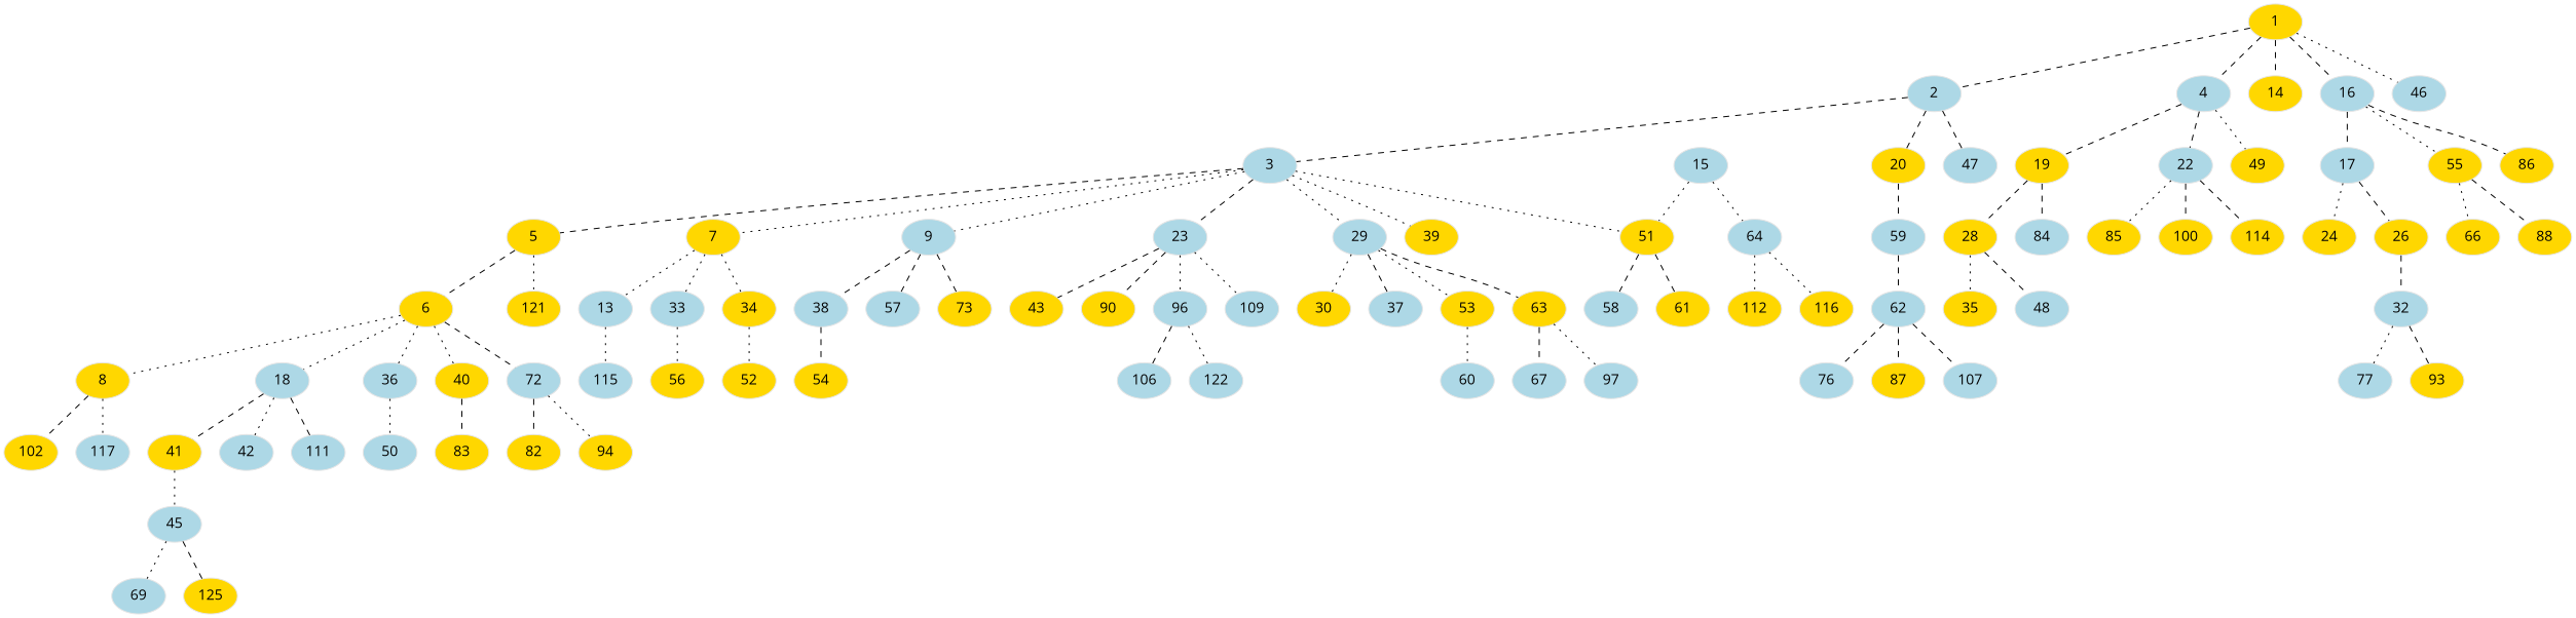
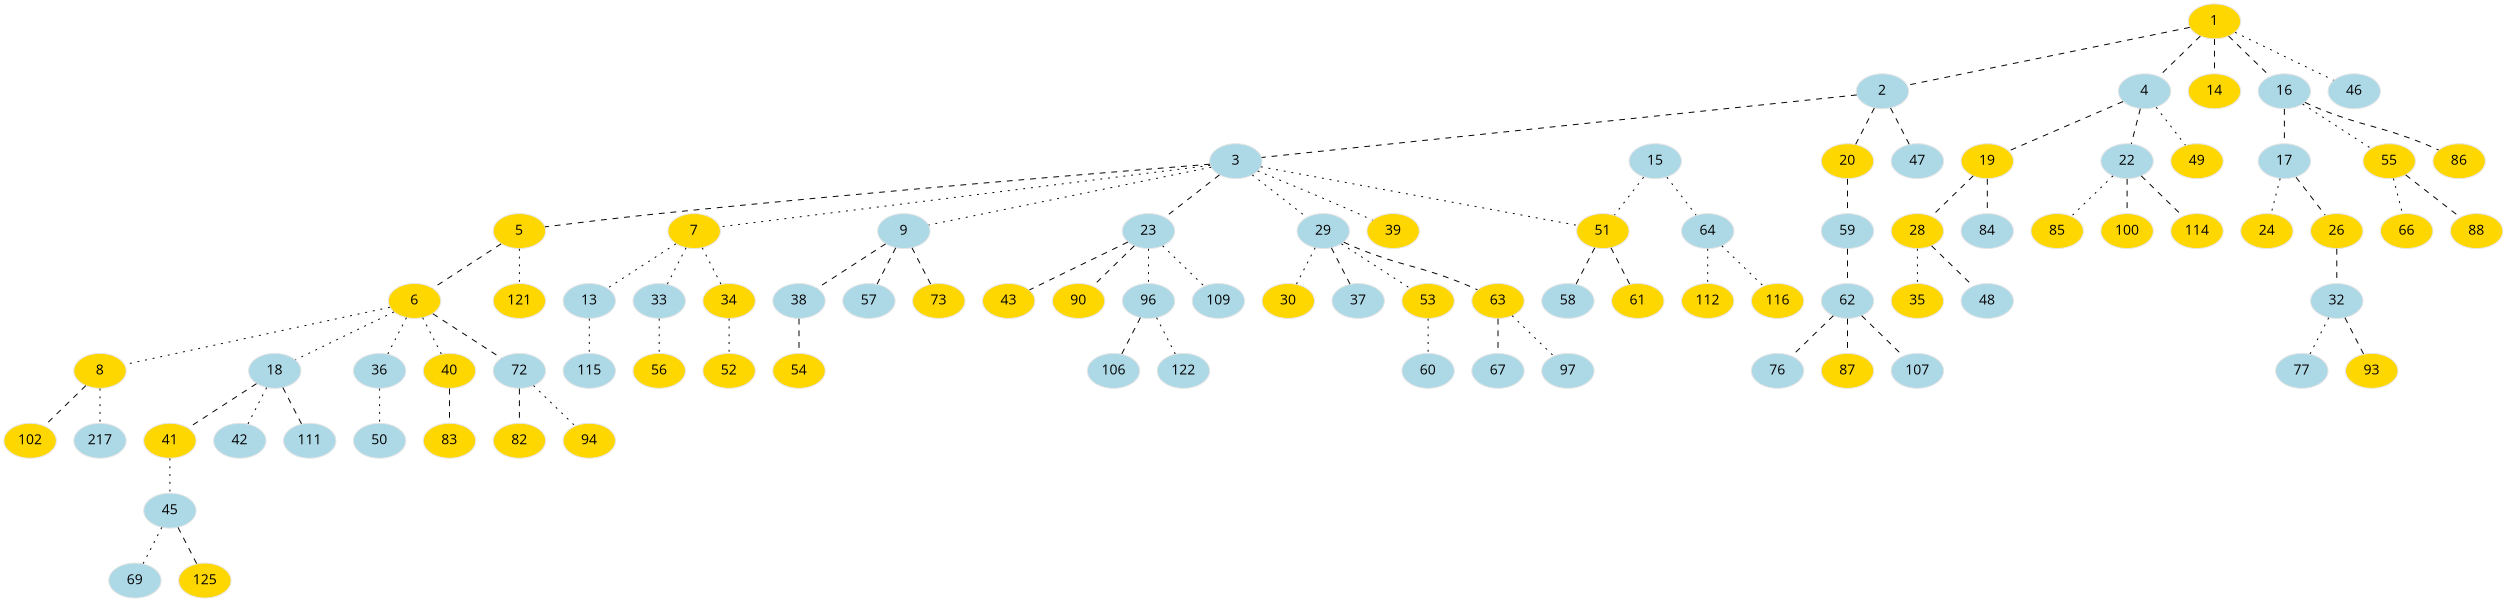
  graph {
    fontname="Open Sans"
    node [color=gray90 fillcolor=gold fontname="Open Sans" style=filled]
    edge [fontname="Open Sans" style=dashed]
    2 [fillcolor=lightblue]
    1
    4 [fillcolor=lightblue]
    14
    16 [fillcolor=lightblue]
    46 [fillcolor=lightblue]
    3 [fillcolor=lightblue]
    20
    47 [fillcolor=lightblue]
    19
    22 [fillcolor=lightblue]
    49 [super="+119"]
    17 [fillcolor=lightblue]
    55
    86
    5
    7
    9 [fillcolor=lightblue super="+12"]
    23 [fillcolor=lightblue super="+25+74"]
    29 [fillcolor=lightblue]
    39
    51 [super="+68+124"]
    59 [fillcolor=lightblue]
    6 [super="+75+10"]
    121
    13 [fillcolor=lightblue]
    33 [fillcolor=lightblue]
    34
    38 [fillcolor=lightblue super="+44"]
    57 [fillcolor=lightblue]
    73
    15 [fillcolor=lightblue super="+21"]
    64 [fillcolor=lightblue]
    43 [super="+83+71"]
    90 [super="+92"]
    96 [fillcolor=lightblue super="+105+98"]
    109 [fillcolor=lightblue]
    30
    37 [fillcolor=lightblue super="+110"]
    53
    63 [super="+65"]
    28 [super="+31"]
    84 [fillcolor=lightblue]
    85 [super="+118"]
    100
    114 [super="+128"]
    8 [super="+80"]
    18 [fillcolor=lightblue]
    36 [fillcolor=lightblue]
    40
    72 [fillcolor=lightblue]
    102
-   117 [fillcolor=lightblue]
+   117 [fillcolor=lightblue label=217]
    41 [super="+78"]
    42 [fillcolor=lightblue]
    111 [fillcolor=lightblue]
    50 [fillcolor=lightblue]
    n58 [label=83]
    82
    94
    115 [fillcolor=lightblue]
    56
    52
    54
    58 [fillcolor=lightblue]
    61
    112
    116
    24
    26 [super="+27"]
    66
    88
    32 [fillcolor=lightblue]
    45 [fillcolor=lightblue]
    35
    48 [fillcolor=lightblue]
    62 [fillcolor=lightblue]
    106 [fillcolor=lightblue]
    122 [fillcolor=lightblue]
    77 [fillcolor=lightblue]
    93 [super="+127"]
    60 [fillcolor=lightblue]
    67 [fillcolor=lightblue]
    97 [fillcolor=lightblue]
    69 [fillcolor=lightblue]
    125
    76 [fillcolor=lightblue]
    87
    107 [fillcolor=lightblue]
    2 -- 3
    2 -- 20
    2 -- 47
    1 -- 2
    1 -- 4
    1 -- 14
    1 -- 16
    1 -- 46 [style=dotted]
    4 -- 19
    4 -- 22
    4 -- 49 [style=dotted]
    16 -- 17
    16 -- 55 [style=dotted]
    16 -- 86
    3 -- 5
    3 -- 7 [style=dotted]
    3 -- 9 [style=dotted]
    3 -- 23
    3 -- 29 [style=dotted]
    3 -- 39 [style=dotted]
    3 -- 51 [style=dotted]
    20 -- 59
    19 -- 28
    19 -- 84
    22 -- 85 [style=dotted]
    22 -- 100
    22 -- 114
    17 -- 24 [style=dotted]
    17 -- 26
    55 -- 66 [style=dotted]
    55 -- 88
    5 -- 6
    5 -- 121 [style=dotted]
    7 -- 13 [style=dotted]
    7 -- 33 [style=dotted]
    7 -- 34 [style=dotted]
    9 -- 38
    9 -- 57
    9 -- 73
    23 -- 43
    23 -- 90
    23 -- 96 [style=dotted]
    23 -- 109 [style=dotted]
    29 -- 30 [style=dotted]
    29 -- 37
    29 -- 53 [style=dotted]
    29 -- 63
    51 -- 58
    51 -- 61
    59 -- 62
    6 -- 8 [style=dotted]
    6 -- 18 [style=dotted]
    6 -- 36 [style=dotted]
    6 -- 40 [style=dotted]
    6 -- 72
    13 -- 115 [style=dotted]
    33 -- 56 [style=dotted]
    34 -- 52 [style=dotted]
    38 -- 54
    15 -- 51 [style=dotted]
    15 -- 64 [style=dotted]
    64 -- 112 [style=dotted]
    64 -- 116 [style=dotted]
    96 -- 106
    96 -- 122 [style=dotted]
    53 -- 60 [style=dotted]
    63 -- 67
    63 -- 97 [style=dotted]
    28 -- 35 [style=dotted]
    28 -- 48
    8 -- 102
    8 -- 117 [style=dotted]
    18 -- 41
    18 -- 42 [style=dotted]
    18 -- 111
    36 -- 50 [style=dotted]
    40 -- n58
    72 -- 82
    72 -- 94 [style=dotted]
    41 -- 45 [style=dotted]
    26 -- 32
    32 -- 77 [style=dotted]
    32 -- 93
    45 -- 69 [style=dotted]
    45 -- 125
    62 -- 76
    62 -- 87
    62 -- 107
  }
